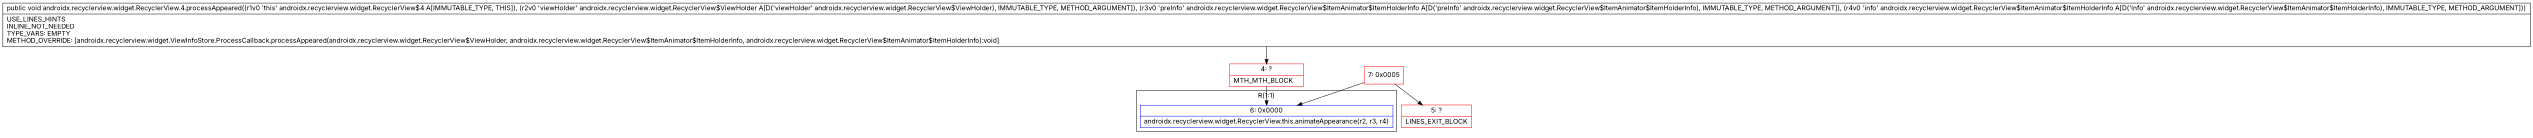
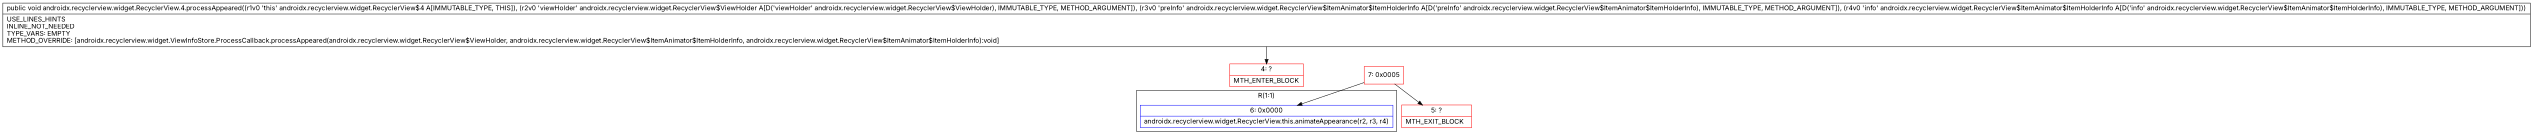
  digraph {
    fontname=Inter
    node [color=red fontname=Inter shape=record]
    edge [fontname=Inter]
    n1 [color=blue label="{6\:\ 0x0000|androidx.recyclerview.widget.RecyclerView.this.animateAppearance(r2, r3, r4)\l}"]
    n2 [label="{7\:\ 0x0005}"]
-   n3 [label="{5\:\ ?|LINES_EXIT_BLOCK\l}"]
-   n4 [label="{4\:\ ?|MTH_MTH_BLOCK\l}"]
+   n3 [label="{5\:\ ?|MTH_EXIT_BLOCK\l}"]
+   n4 [label="{4\:\ ?|MTH_ENTER_BLOCK\l}"]
    n5 [label="{public void androidx.recyclerview.widget.RecyclerView.4.processAppeared((r1v0 'this' androidx.recyclerview.widget.RecyclerView$4 A[IMMUTABLE_TYPE, THIS]), (r2v0 'viewHolder' androidx.recyclerview.widget.RecyclerView$ViewHolder A[D('viewHolder' androidx.recyclerview.widget.RecyclerView$ViewHolder), IMMUTABLE_TYPE, METHOD_ARGUMENT]), (r3v0 'preInfo' androidx.recyclerview.widget.RecyclerView$ItemAnimator$ItemHolderInfo A[D('preInfo' androidx.recyclerview.widget.RecyclerView$ItemAnimator$ItemHolderInfo), IMMUTABLE_TYPE, METHOD_ARGUMENT]), (r4v0 'info' androidx.recyclerview.widget.RecyclerView$ItemAnimator$ItemHolderInfo A[D('info' androidx.recyclerview.widget.RecyclerView$ItemAnimator$ItemHolderInfo), IMMUTABLE_TYPE, METHOD_ARGUMENT]))  | USE_LINES_HINTS\lINLINE_NOT_NEEDED\lTYPE_VARS: EMPTY\lMETHOD_OVERRIDE: [androidx.recyclerview.widget.ViewInfoStore.ProcessCallback.processAppeared(androidx.recyclerview.widget.RecyclerView$ViewHolder, androidx.recyclerview.widget.RecyclerView$ItemAnimator$ItemHolderInfo, androidx.recyclerview.widget.RecyclerView$ItemAnimator$ItemHolderInfo):void]\l}" color=""]
    subgraph cluster_1 {
      label="R(1:1)"
      n1
    }
    n2 -> n1
    n2 -> n3
-   n4 -> n1
    n5 -> n4
  }
